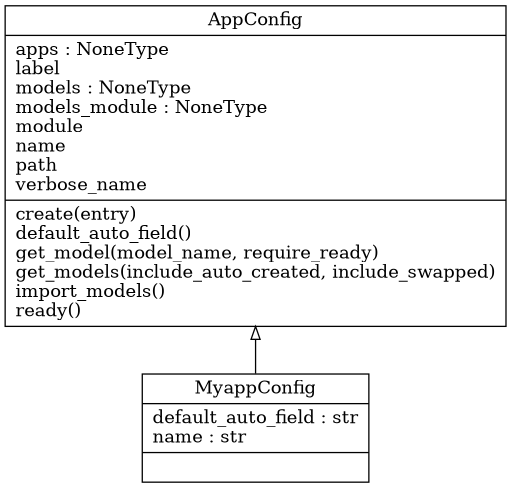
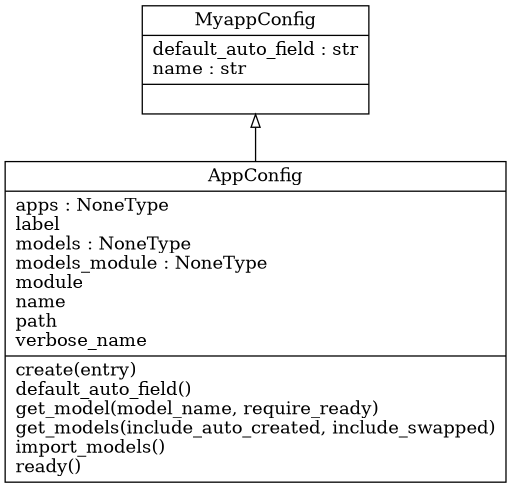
  digraph {
    rankdir=BT
    node [color=black fontcolor=black shape=record style=solid]
    n1 [label="{AppConfig|apps : NoneType\llabel\lmodels : NoneType\lmodels_module : NoneType\lmodule\lname\lpath\lverbose_name\l|create(entry)\ldefault_auto_field()\lget_model(model_name, require_ready)\lget_models(include_auto_created, include_swapped)\limport_models()\lready()\l}"]
    n2 [label="{MyappConfig|default_auto_field : str\lname : str\l|}"]
-   n2 -> n1 [arrowhead=empty arrowtail=none]
+   n1 -> n2 [arrowhead=empty arrowtail=none]
  }
